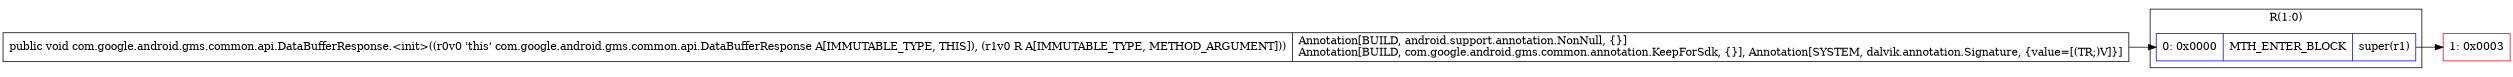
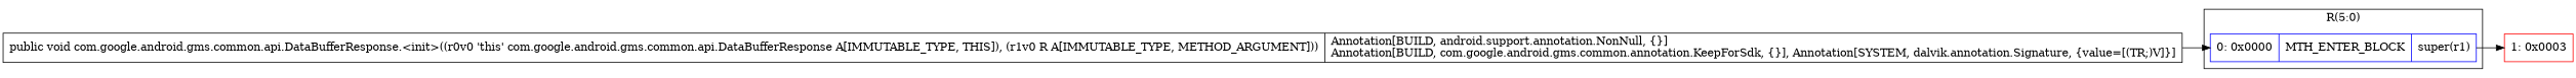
  digraph {
    rankdir=LR
    node [shape=record]
    n1 [color=blue label="{0\:\ 0x0000|MTH_ENTER_BLOCK\l|super(r1)\l}"]
    n2 [color=red label="{1\:\ 0x0003}"]
    n3 [label="{public void com.google.android.gms.common.api.DataBufferResponse.\<init\>((r0v0 'this' com.google.android.gms.common.api.DataBufferResponse A[IMMUTABLE_TYPE, THIS]), (r1v0 R A[IMMUTABLE_TYPE, METHOD_ARGUMENT]))  | Annotation[BUILD, android.support.annotation.NonNull, \{\}]\lAnnotation[BUILD, com.google.android.gms.common.annotation.KeepForSdk, \{\}], Annotation[SYSTEM, dalvik.annotation.Signature, \{value=[(TR;)V]\}]\l}"]
    subgraph cluster_1 {
-     label="R(1:0)"
+     label="R(5:0)"
      n1
    }
    n1 -> n2
    n3 -> n1
  }
